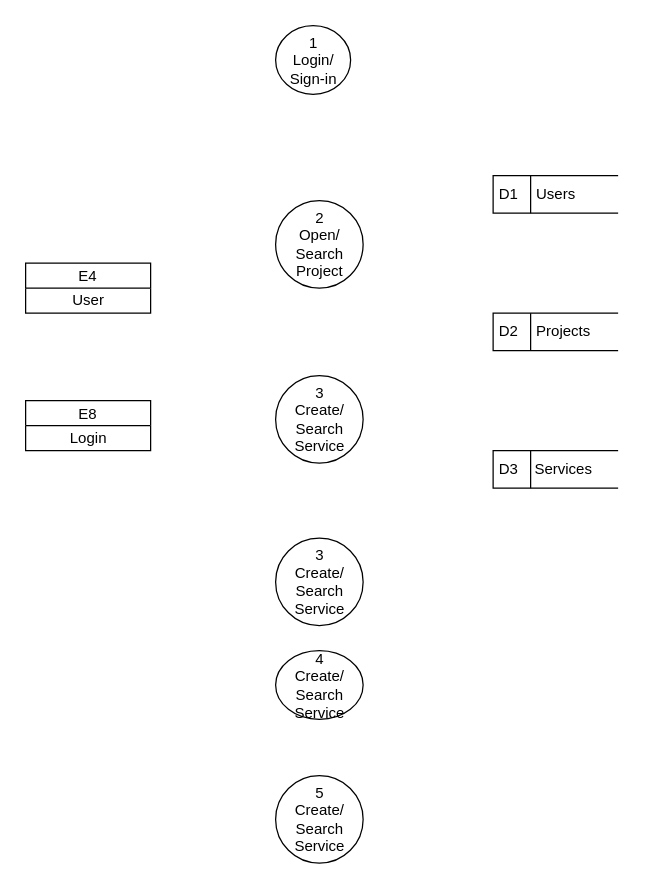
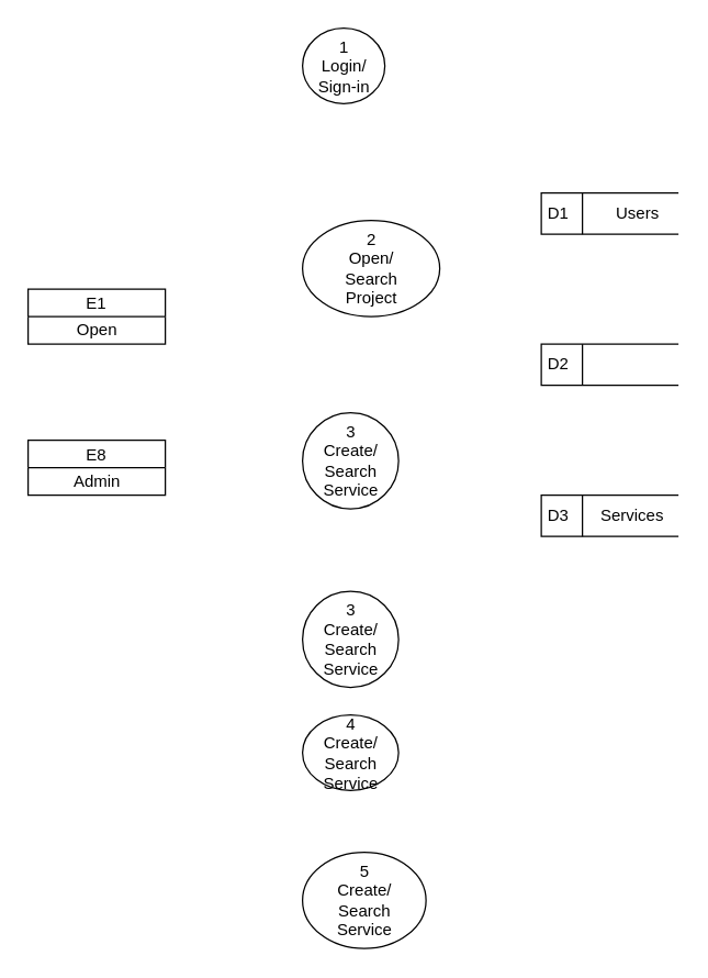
  <mxCell id="0" />
  <mxCell id="1" parent="0" />
  <mxCell id="2" value="D1" style="html=1;dashed=0;whitespace=wrap;shape=mxgraph.dfd.dataStoreID;align=left;spacingLeft=3;points=[[0,0],[0.5,0],[1,0],[0,0.5],[1,0.5],[0,1],[0.5,1],[1,1]];" vertex="1" parent="1"><mxGeometry x="394" y="140" width="100" height="30" as="geometry" /></mxCell>
  <mxCell id="3" value="D2" style="html=1;dashed=0;whitespace=wrap;shape=mxgraph.dfd.dataStoreID;align=left;spacingLeft=3;points=[[0,0],[0.5,0],[1,0],[0,0.5],[1,0.5],[0,1],[0.5,1],[1,1]];" vertex="1" parent="1"><mxGeometry x="394" y="250" width="100" height="30" as="geometry" /></mxCell>
  <mxCell id="4" value="D3" style="html=1;dashed=0;whitespace=wrap;shape=mxgraph.dfd.dataStoreID;align=left;spacingLeft=3;points=[[0,0],[0.5,0],[1,0],[0,0.5],[1,0.5],[0,1],[0.5,1],[1,1]];" vertex="1" parent="1"><mxGeometry x="394" y="360" width="100" height="30" as="geometry" /></mxCell>
- <mxCell id="5" value="E4" style="swimlane;fontStyle=0;childLayout=stackLayout;horizontal=1;startSize=20;fillColor=#ffffff;horizontalStack=0;resizeParent=1;resizeParentMax=0;resizeLast=0;collapsible=0;marginBottom=0;swimlaneFillColor=#ffffff;" vertex="1" parent="1"><mxGeometry x="20" y="210" width="100" height="40" as="geometry" /></mxCell>
- <mxCell id="6" value="User" style="text;html=1;align=center;verticalAlign=middle;resizable=0;points=[];autosize=1;strokeColor=none;fillColor=none;" vertex="1" parent="5"><mxGeometry y="20" width="100" height="20" as="geometry" /></mxCell>
+ <mxCell id="5" value="E1" style="swimlane;fontStyle=0;childLayout=stackLayout;horizontal=1;startSize=20;fillColor=#ffffff;horizontalStack=0;resizeParent=1;resizeParentMax=0;resizeLast=0;collapsible=0;marginBottom=0;swimlaneFillColor=#ffffff;" vertex="1" parent="1"><mxGeometry x="20" y="210" width="100" height="40" as="geometry" /></mxCell>
+ <mxCell id="6" value="Open" style="text;html=1;align=center;verticalAlign=middle;resizable=0;points=[];autosize=1;strokeColor=none;fillColor=none;" vertex="1" parent="5"><mxGeometry y="20" width="100" height="20" as="geometry" /></mxCell>
  <mxCell id="7" value="E8" style="swimlane;fontStyle=0;childLayout=stackLayout;horizontal=1;startSize=20;fillColor=#ffffff;horizontalStack=0;resizeParent=1;resizeParentMax=0;resizeLast=0;collapsible=0;marginBottom=0;swimlaneFillColor=#ffffff;" vertex="1" parent="1"><mxGeometry x="20" y="320" width="100" height="40" as="geometry" /></mxCell>
- <mxCell id="8" value="Login" style="text;html=1;align=center;verticalAlign=middle;resizable=0;points=[];autosize=1;strokeColor=none;fillColor=none;" vertex="1" parent="7"><mxGeometry y="20" width="100" height="20" as="geometry" /></mxCell>
+ <mxCell id="8" value="Admin" style="text;html=1;align=center;verticalAlign=middle;resizable=0;points=[];autosize=1;strokeColor=none;fillColor=none;" vertex="1" parent="7"><mxGeometry y="20" width="100" height="20" as="geometry" /></mxCell>
  <mxCell id="9" value="1&lt;br&gt;Login/&lt;br&gt;Sign-in" style="shape=ellipse;html=1;dashed=0;whitespace=wrap;aspect=fixed;perimeter=ellipsePerimeter;" vertex="1" parent="1"><mxGeometry x="220" y="20" width="60" height="55" as="geometry" /></mxCell>
- <mxCell id="10" value="Users" style="text;html=1;align=center;verticalAlign=middle;resizable=0;points=[];autosize=1;strokeColor=none;fillColor=none;" vertex="1" parent="1"><mxGeometry x="419" y="145" width="50" height="20" as="geometry" /></mxCell>
- <mxCell id="11" value="Projects" style="text;html=1;align=center;verticalAlign=middle;resizable=0;points=[];autosize=1;strokeColor=none;fillColor=none;" vertex="1" parent="1"><mxGeometry x="420" y="255" width="60" height="20" as="geometry" /></mxCell>
- <mxCell id="12" value="Services" style="text;html=1;align=center;verticalAlign=middle;resizable=0;points=[];autosize=1;strokeColor=none;fillColor=none;" vertex="1" parent="1"><mxGeometry x="420" y="365" width="60" height="20" as="geometry" /></mxCell>
- <mxCell id="13" value="2&lt;br&gt;Open/&lt;br&gt;Search&lt;br&gt;Project" style="shape=ellipse;html=1;dashed=0;whitespace=wrap;aspect=fixed;perimeter=ellipsePerimeter;" vertex="1" parent="1"><mxGeometry x="220" y="160" width="70" height="70" as="geometry" /></mxCell>
+ <mxCell id="10" value="Users" style="text;html=1;align=center;verticalAlign=middle;resizable=0;points=[];autosize=1;strokeColor=none;fillColor=none;" vertex="1" parent="1"><mxGeometry x="439" y="145" width="50" height="20" as="geometry" /></mxCell>
+ <mxCell id="12" value="Services" style="text;html=1;align=center;verticalAlign=middle;resizable=0;points=[];autosize=1;strokeColor=none;fillColor=none;" vertex="1" parent="1"><mxGeometry x="430" y="365" width="60" height="20" as="geometry" /></mxCell>
+ <mxCell id="13" value="2&lt;br&gt;Open/&lt;br&gt;Search&lt;br&gt;Project" style="shape=ellipse;html=1;dashed=0;whitespace=wrap;aspect=fixed;perimeter=ellipsePerimeter;" vertex="1" parent="1"><mxGeometry x="220" y="160" width="100" height="70" as="geometry" /></mxCell>
  <mxCell id="14" value="3&lt;br&gt;Create/&lt;br&gt;Search&lt;br&gt;Service" style="shape=ellipse;html=1;dashed=0;whitespace=wrap;aspect=fixed;perimeter=ellipsePerimeter;" vertex="1" parent="1"><mxGeometry x="220" y="300" width="70" height="70" as="geometry" /></mxCell>
  <mxCell id="15" value="3&lt;br&gt;Create/&lt;br&gt;Search&lt;br&gt;Service" style="shape=ellipse;html=1;dashed=0;whitespace=wrap;aspect=fixed;perimeter=ellipsePerimeter;" vertex="1" parent="1"><mxGeometry x="220" y="430" width="70" height="70" as="geometry" /></mxCell>
  <mxCell id="16" value="4&lt;br&gt;Create/&lt;br&gt;Search&lt;br&gt;Service" style="shape=ellipse;html=1;dashed=0;whitespace=wrap;aspect=fixed;perimeter=ellipsePerimeter;" vertex="1" parent="1"><mxGeometry x="220" y="520" width="70" height="55" as="geometry" /></mxCell>
- <mxCell id="17" value="5&lt;br&gt;Create/&lt;br&gt;Search&lt;br&gt;Service" style="shape=ellipse;html=1;dashed=0;whitespace=wrap;aspect=fixed;perimeter=ellipsePerimeter;" vertex="1" parent="1"><mxGeometry x="220" y="620" width="70" height="70" as="geometry" /></mxCell>
+ <mxCell id="17" value="5&lt;br&gt;Create/&lt;br&gt;Search&lt;br&gt;Service" style="shape=ellipse;html=1;dashed=0;whitespace=wrap;aspect=fixed;perimeter=ellipsePerimeter;" vertex="1" parent="1"><mxGeometry x="220" y="620" width="90" height="70" as="geometry" /></mxCell>
